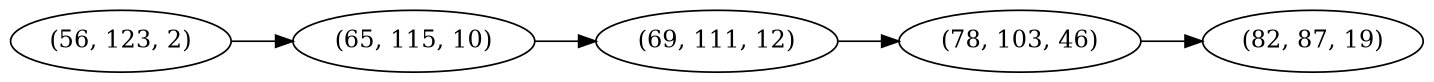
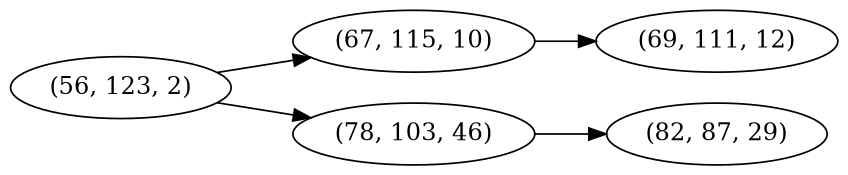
  digraph {
    rankdir=LR
    "(56, 123, 2)"
-   "(65, 115, 10)"
+   "(65, 115, 10)" [label="(67, 115, 10)"]
    "(69, 111, 12)"
    n4 [label="(78, 103, 46)"]
-   "(82, 87, 19)"
+   "(82, 87, 19)" [label="(82, 87, 29)"]
    "(56, 123, 2)" -> "(65, 115, 10)"
    "(65, 115, 10)" -> "(69, 111, 12)"
-   "(69, 111, 12)" -> n4
+   "(56, 123, 2)" -> n4
    n4 -> "(82, 87, 19)"
  }
